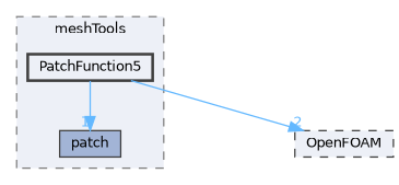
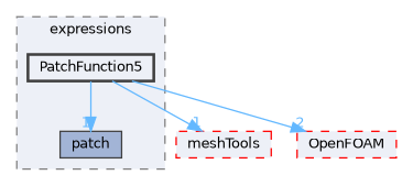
  digraph {
    compound=true
    fontname="DejaVu Sans"
    node [color=grey25 fillcolor="#edf0f7" fontname="DejaVu Sans" fontsize=10 shape=box style="filled,dashed"]
    edge [color=steelblue1 fontcolor=steelblue1 fontname="DejaVu Sans" fontsize=10 headlabel=1 labeldistance=1.5 labelfontname=Helvetica labelfontsize=10]
    n1 [fillcolor="#a2b4d6" height=0.2 label=patch style=filled width=0.4]
    n2 [height=0.2 label=PatchFunction5 style="filled,bold" width=0.4]
-   n4 [height=0.2 label=OpenFOAM width=0.4]
+   n3 [color=red height=0.2 label=meshTools width=0.4]
+   n4 [color=red height=0.2 label=OpenFOAM width=0.4]
    subgraph cluster_1 {
      bgcolor="#edf0f7"
      fontsize=10
-     label=meshTools
+     label=expressions
      pencolor=grey50
      style="filled,dashed"
      n1
      n2
    }
    n2 -> n1
+   n2 -> n3
    n2 -> n4 [headlabel=2]
  }
